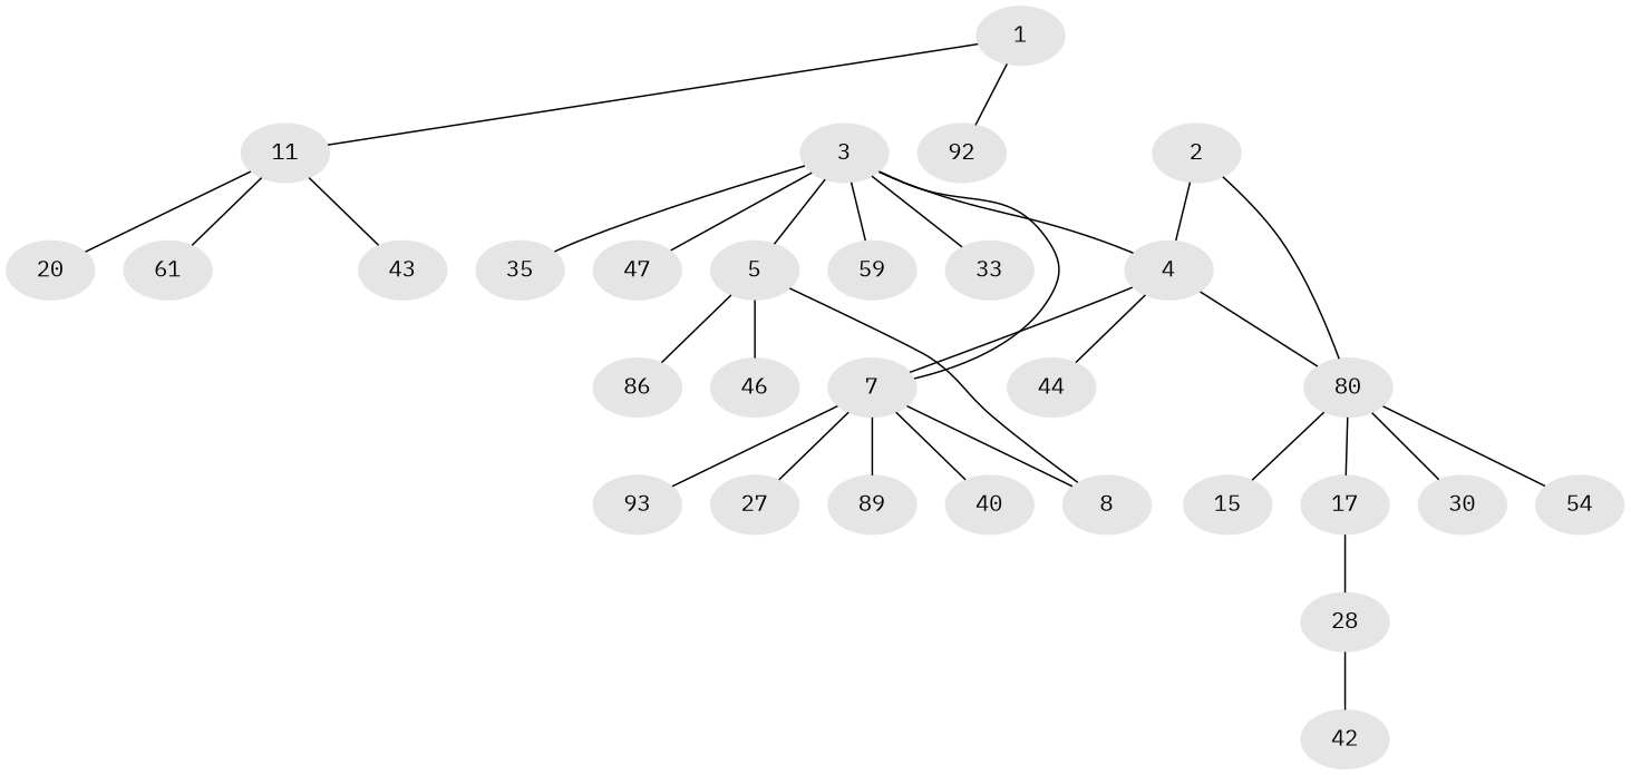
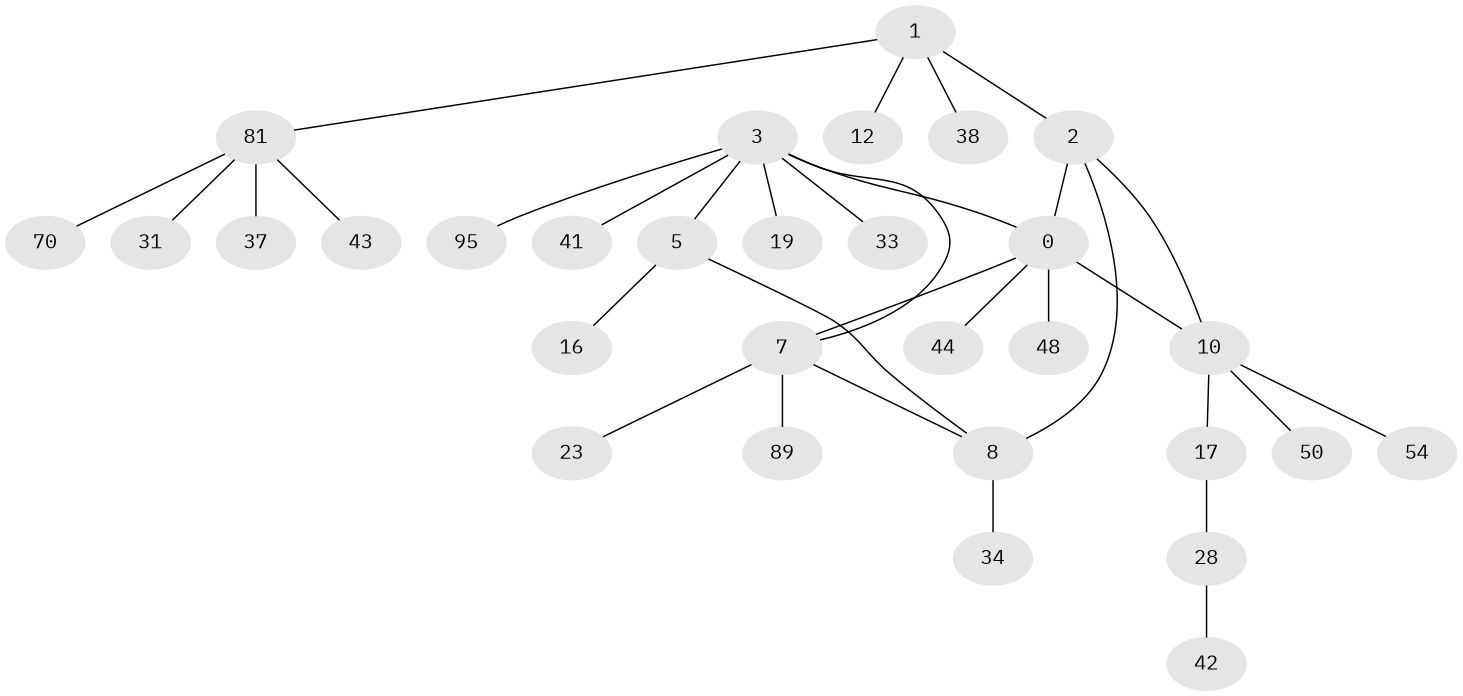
  graph {
    fontname="IBM Plex Mono"
    node [color=gray90 fontname="IBM Plex Mono" style=filled]
    edge [fontname="IBM Plex Mono"]
    1 [super="+32"]
    2 [super="+6"]
-   11 [super="+47"]
-   12 [label=92]
-   4 [super="+9"]
+   11 [super="+47" label=81]
+   12
+   38
+   4 [super="+9" label=0]
    8 [super="+18"]
-   10 [super="+22" label=80]
-   20
-   31 [label=61]
+   10 [super="+22"]
+   20 [label=70]
+   31
+   37
    43
    7 [super="+36"]
    44
+   48
    5 [super="+21"]
-   16 [super="+26" label=86]
-   46
+   16 [super="+26"]
+   34 [super="+50"]
    n20 [label=54]
-   15
    17
-   30
+   30 [label=50]
    3 [super="+24"]
-   19 [label=59]
+   19
    33
-   35
-   41 [label=47]
-   23 [super="+25" label=93]
-   27
+   35 [label=95]
+   41
+   23 [super="+25"]
    n31 [label=89 super="+49"]
-   40
    28 [super="+45"]
    42
+   1 -- 2
    1 -- 11
    1 -- 12
+   1 -- 38
    2 -- 4 [weight=2]
+   2 -- 8
    2 -- 10
    11 -- 20
    11 -- 31
+   11 -- 37
    11 -- 43
    4 -- 10
    4 -- 7
    4 -- 44
+   4 -- 48
+   8 -- 34
    10 -- n20
-   10 -- 15
    10 -- 17
    10 -- 30
    7 -- 8
    7 -- 23
-   7 -- 27
    7 -- n31
-   7 -- 40
    5 -- 8
    5 -- 16
-   5 -- 46
    17 -- 28
    3 -- 4
    3 -- 7
    3 -- 5
    3 -- 19
    3 -- 33
    3 -- 35
    3 -- 41
    28 -- 42
  }
